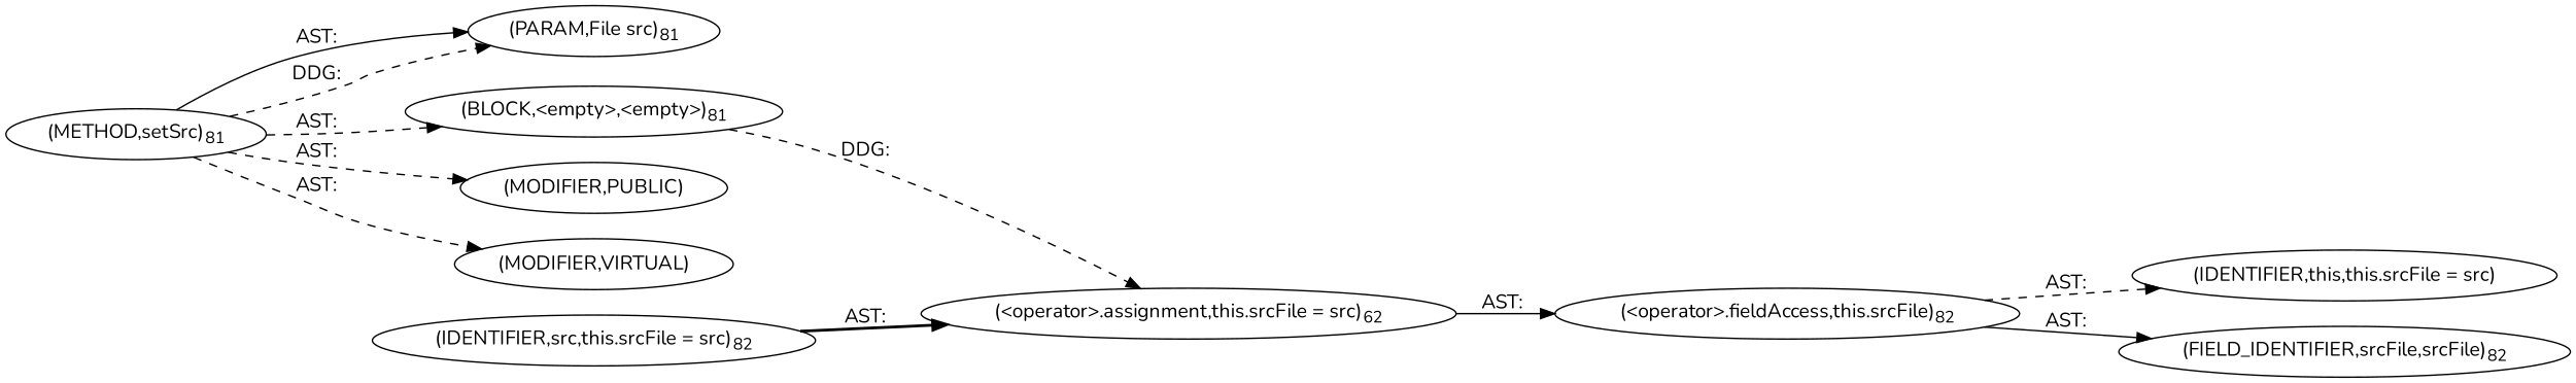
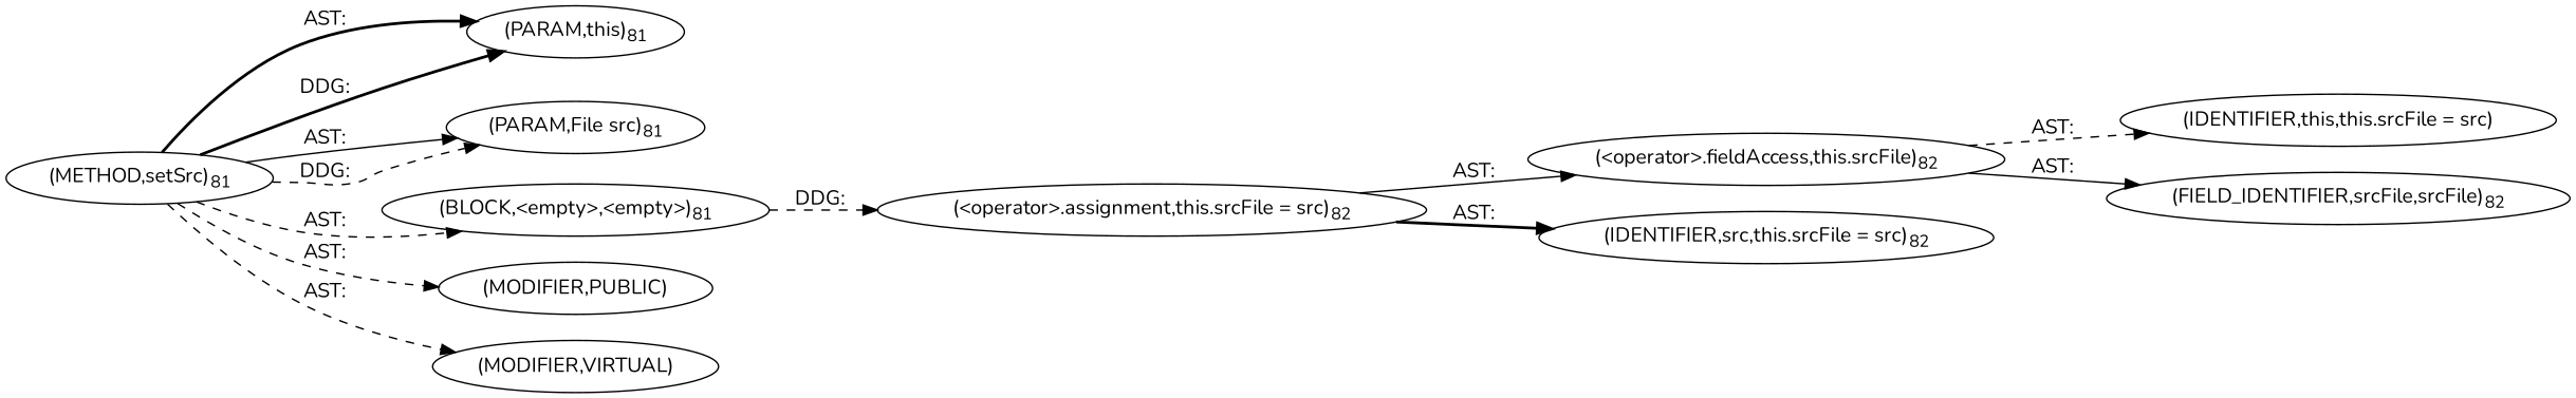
  digraph {
    fontname=Nunito
    rankdir=LR
    node [fontname=Nunito]
    edge [fontname=Nunito style=dashed]
    n1 [label=<(METHOD,setSrc)<SUB>81</SUB>>]
+   n2 [label=<(PARAM,this)<SUB>81</SUB>>]
    n3 [label=<(PARAM,File src)<SUB>81</SUB>>]
    n4 [label=<(BLOCK,&lt;empty&gt;,&lt;empty&gt;)<SUB>81</SUB>>]
    n5 [label=<(MODIFIER,PUBLIC)>]
    n6 [label=<(MODIFIER,VIRTUAL)>]
-   n7 [label=<(&lt;operator&gt;.assignment,this.srcFile = src)<SUB>62</SUB>>]
+   n7 [label=<(&lt;operator&gt;.assignment,this.srcFile = src)<SUB>82</SUB>>]
    n8 [label=<(&lt;operator&gt;.fieldAccess,this.srcFile)<SUB>82</SUB>>]
    n9 [label=<(IDENTIFIER,src,this.srcFile = src)<SUB>82</SUB>>]
    n10 [label=<(IDENTIFIER,this,this.srcFile = src)>]
    n11 [label=<(FIELD_IDENTIFIER,srcFile,srcFile)<SUB>82</SUB>>]
+   n1 -> n2 [label="AST: " style=bold]
+   n1 -> n2 [label="DDG: " style=bold]
    n1 -> n3 [label="AST: " style=solid]
    n1 -> n3 [label="DDG: "]
    n1 -> n4 [label="AST: "]
    n1 -> n5 [label="AST: "]
    n1 -> n6 [label="AST: "]
    n4 -> n7 [label="DDG: "]
    n7 -> n8 [label="AST: " style=solid]
-   n9 -> n7 [label="AST: " style=bold]
+   n7 -> n9 [label="AST: " style=bold]
    n8 -> n10 [label="AST: "]
    n8 -> n11 [label="AST: " style=solid]
  }
